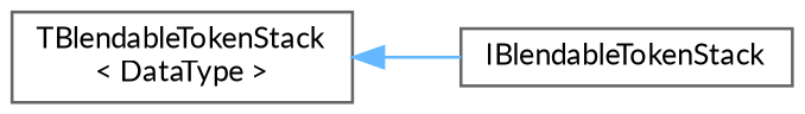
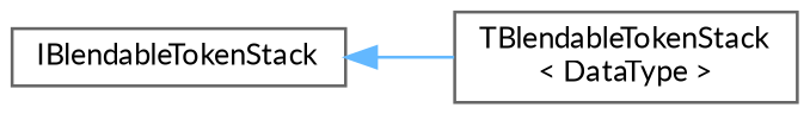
  digraph {
    rankdir=LR
    fontname=Lato
    node [color=grey40 fillcolor=white fontname=Lato fontsize=10 shape=box style=filled]
    n1 [height=0.2 label=IBlendableTokenStack width=0.4]
    n2 [height=0.2 label="TBlendableTokenStack\l\< DataType \>" width=0.4]
-   n2 -> n1 [color=steelblue1 dir=back fontname=Lato fontsize=10 labelfontname=Helvetica labelfontsize=10 style=solid]
+   n1 -> n2 [color=steelblue1 dir=back fontname=Lato fontsize=10 labelfontname=Helvetica labelfontsize=10 style=solid]
  }
